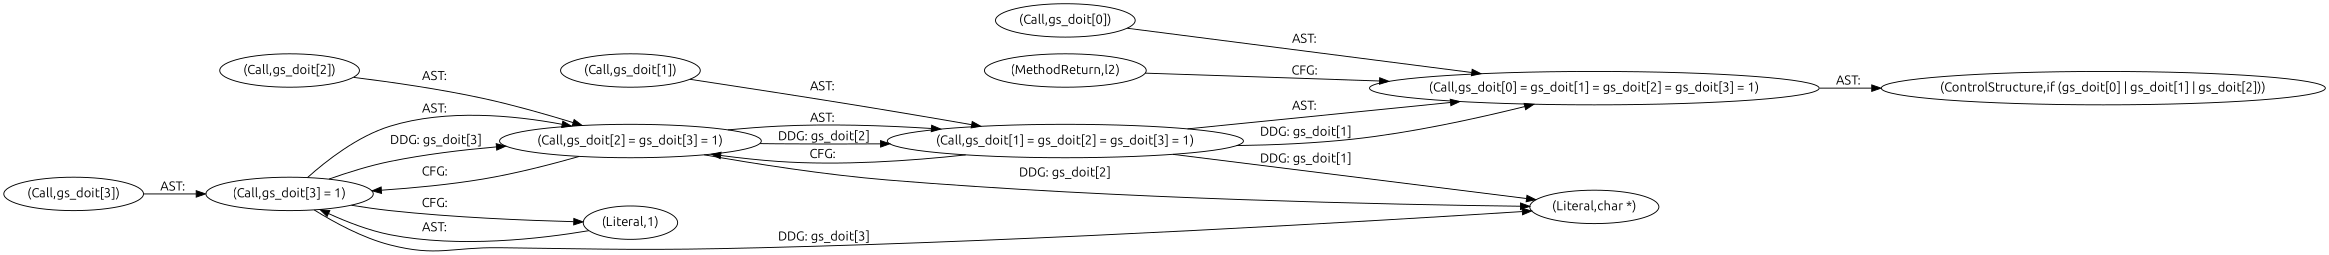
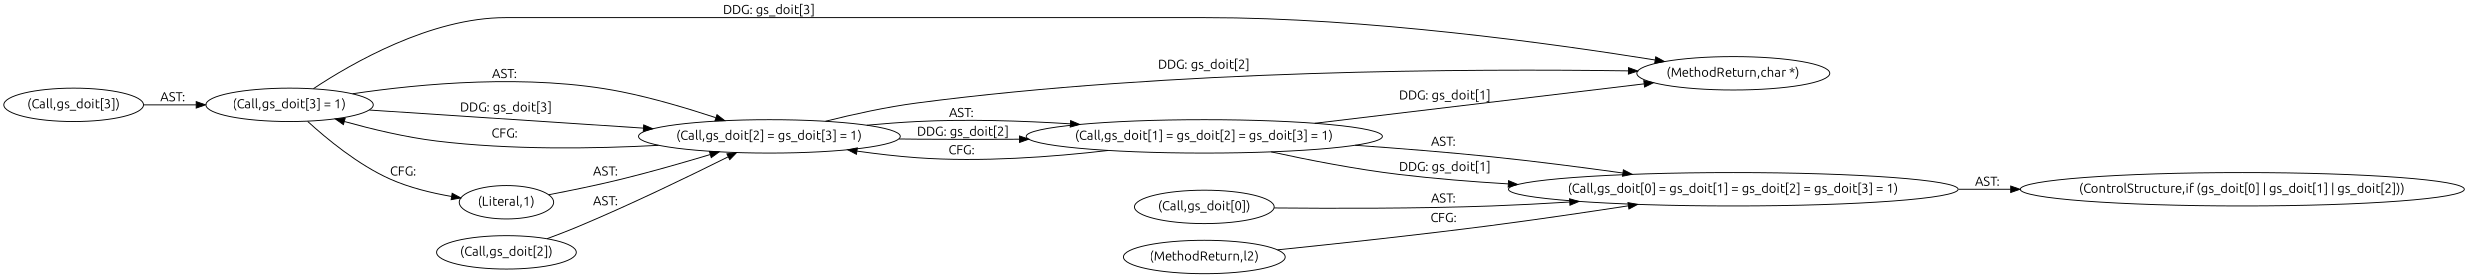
  digraph {
    fontname=Ubuntu
    rankdir=LR
    node [fontname=Ubuntu]
    edge [fontname=Ubuntu]
    n1 [label="(Call,gs_doit[3] = 1)"]
    n2 [label="(Call,gs_doit[2] = gs_doit[3] = 1)"]
    n3 [label="(Literal,1)"]
-   n4 [label="(Literal,char *)"]
+   n4 [label="(MethodReturn,char *)"]
    n5 [label="(Call,gs_doit[1] = gs_doit[2] = gs_doit[3] = 1)"]
    n6 [label="(Call,gs_doit[0] = gs_doit[1] = gs_doit[2] = gs_doit[3] = 1)"]
    n7 [label="(ControlStructure,if (gs_doit[0] | gs_doit[1] | gs_doit[2]))"]
    n8 [label="(Call,gs_doit[2])"]
    n9 [label="(Call,gs_doit[0])"]
    n10 [label="(MethodReturn,l2)"]
-   n11 [label="(Call,gs_doit[1])"]
    n12 [label="(Call,gs_doit[3])"]
    n1 -> n2 [label="AST: "]
    n1 -> n2 [label="DDG: gs_doit[3]"]
    n1 -> n3 [label="CFG: "]
    n1 -> n4 [label="DDG: gs_doit[3]"]
    n2 -> n1 [label="CFG: "]
    n2 -> n4 [label="DDG: gs_doit[2]"]
    n2 -> n5 [label="AST: "]
    n2 -> n5 [label="DDG: gs_doit[2]"]
-   n3 -> n1 [label="AST: "]
+   n3 -> n2 [label="AST: "]
    n5 -> n2 [label="CFG: "]
    n5 -> n4 [label="DDG: gs_doit[1]"]
    n5 -> n6 [label="AST: "]
    n5 -> n6 [label="DDG: gs_doit[1]"]
    n6 -> n7 [label="AST: "]
    n8 -> n2 [label="AST: "]
    n9 -> n6 [label="AST: "]
    n10 -> n6 [label="CFG: "]
-   n11 -> n5 [label="AST: "]
    n12 -> n1 [label="AST: "]
  }
